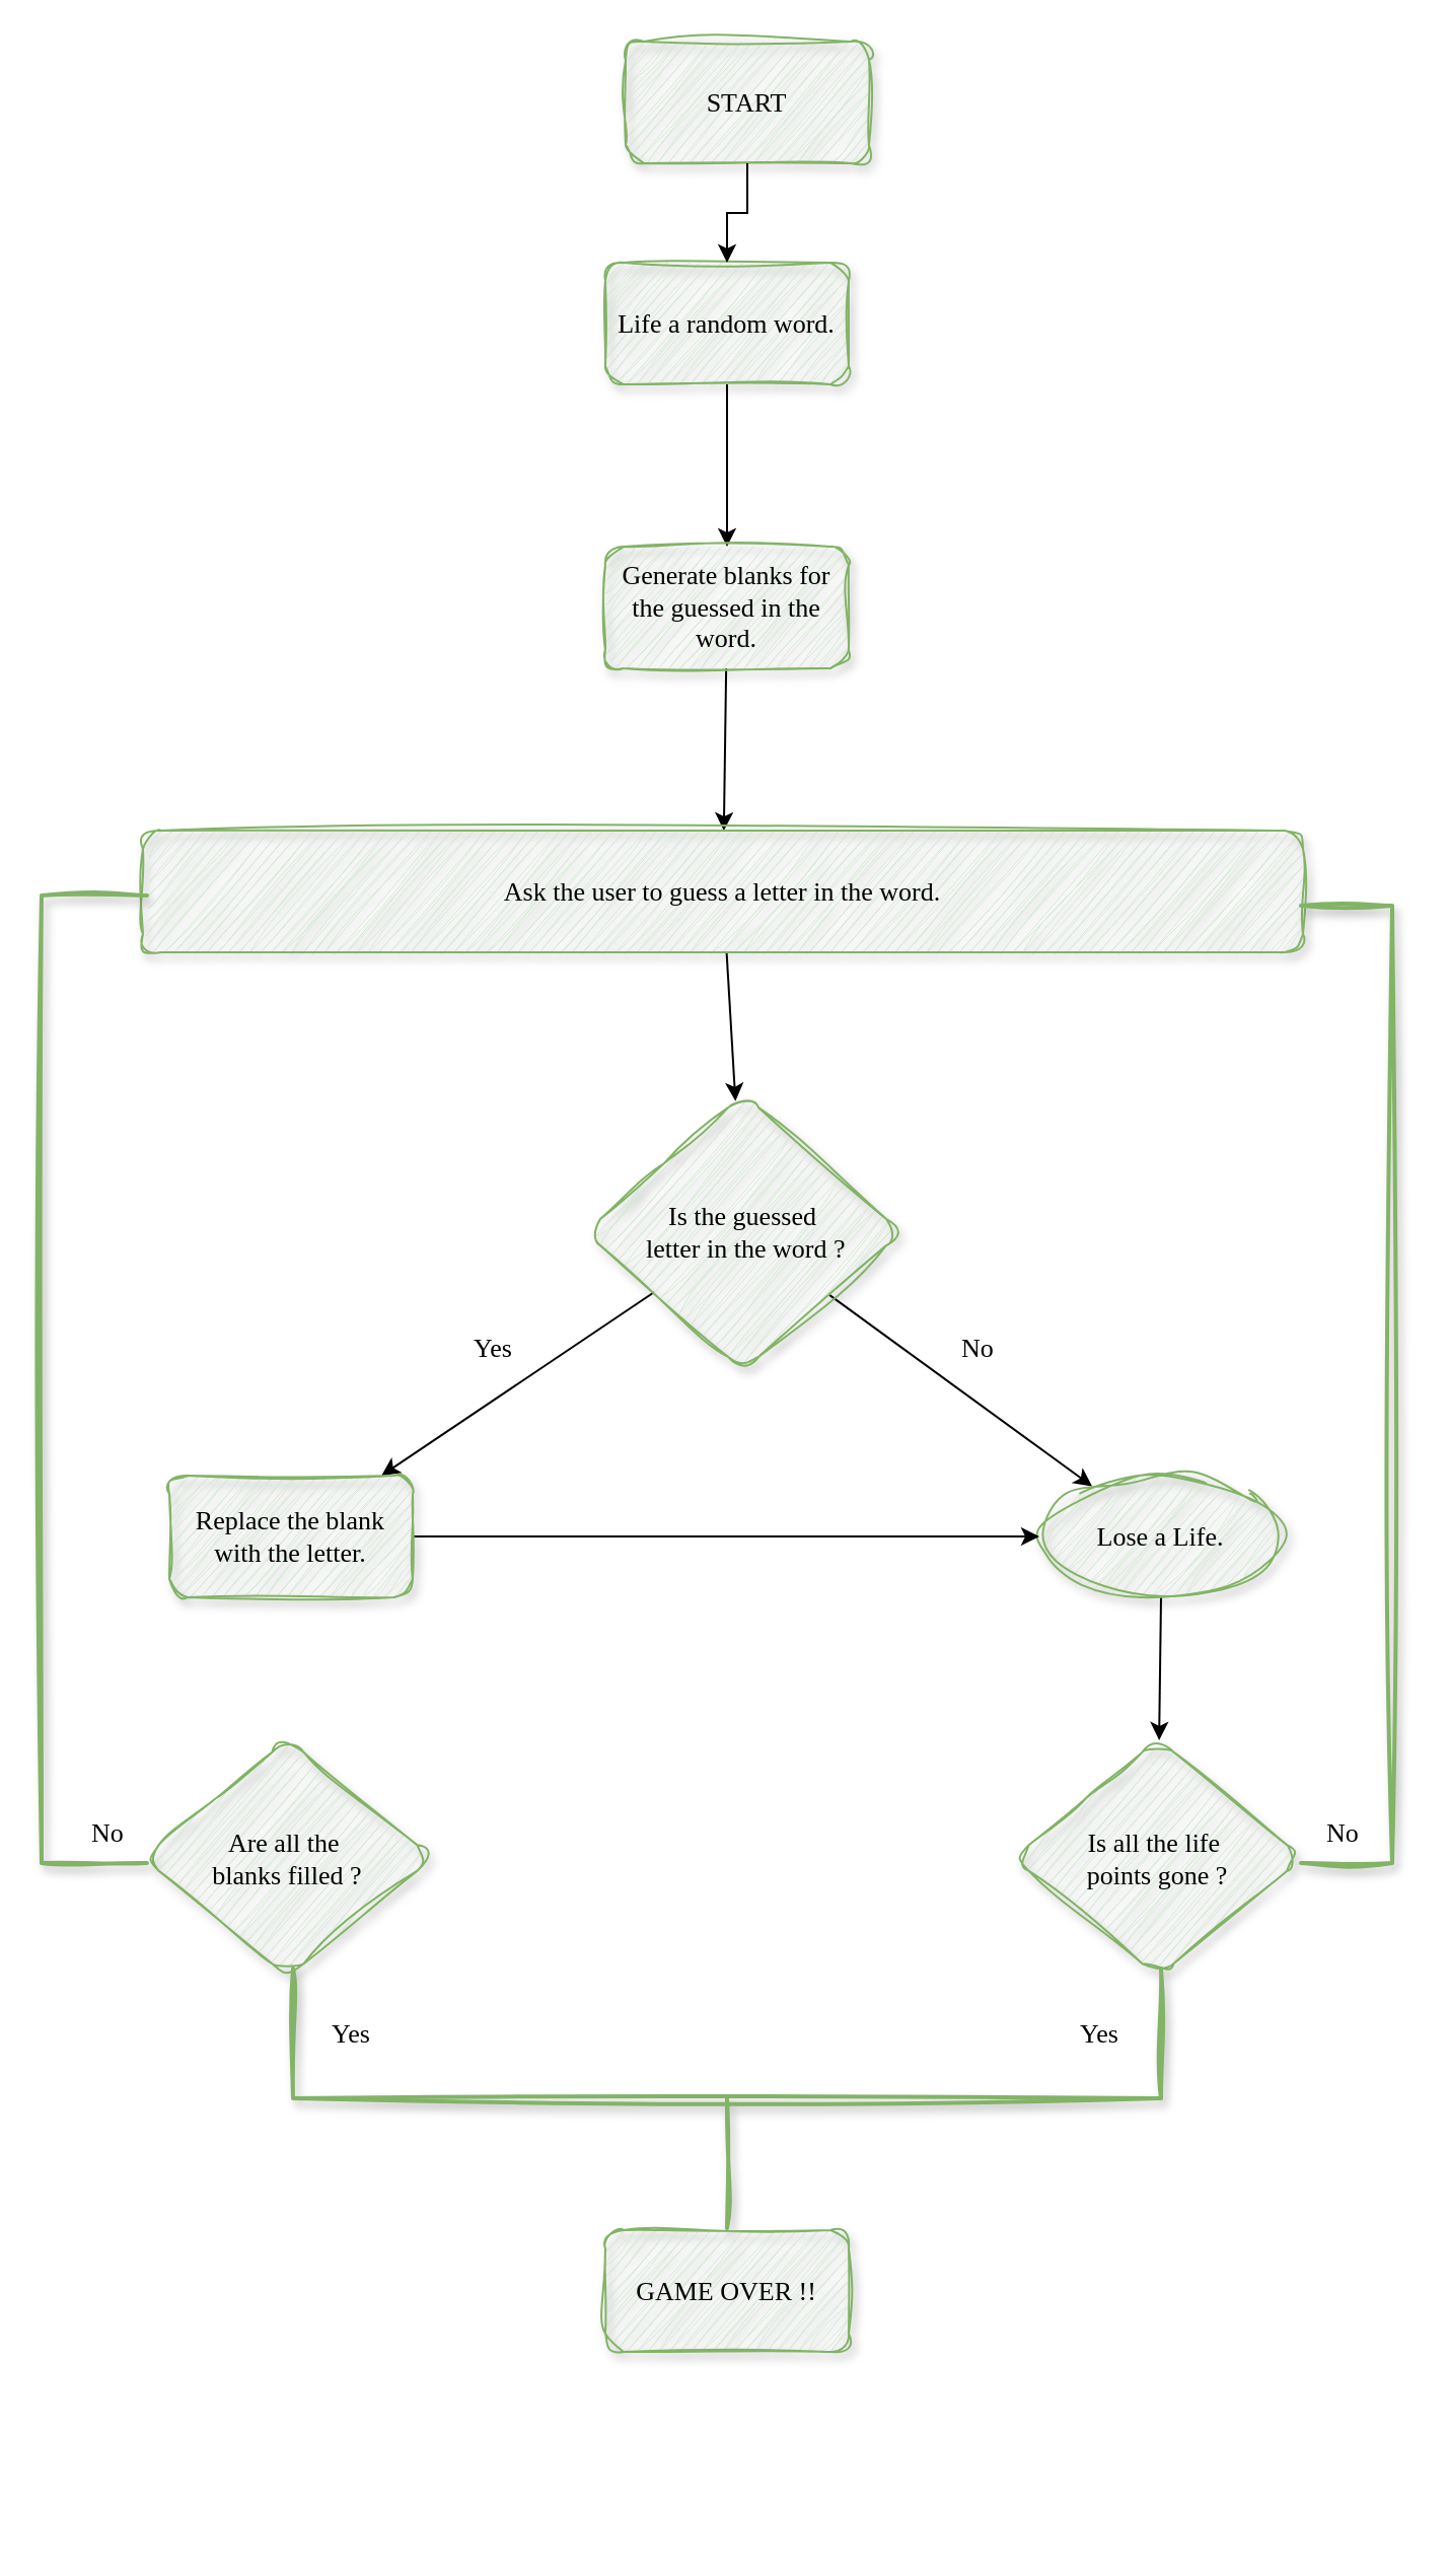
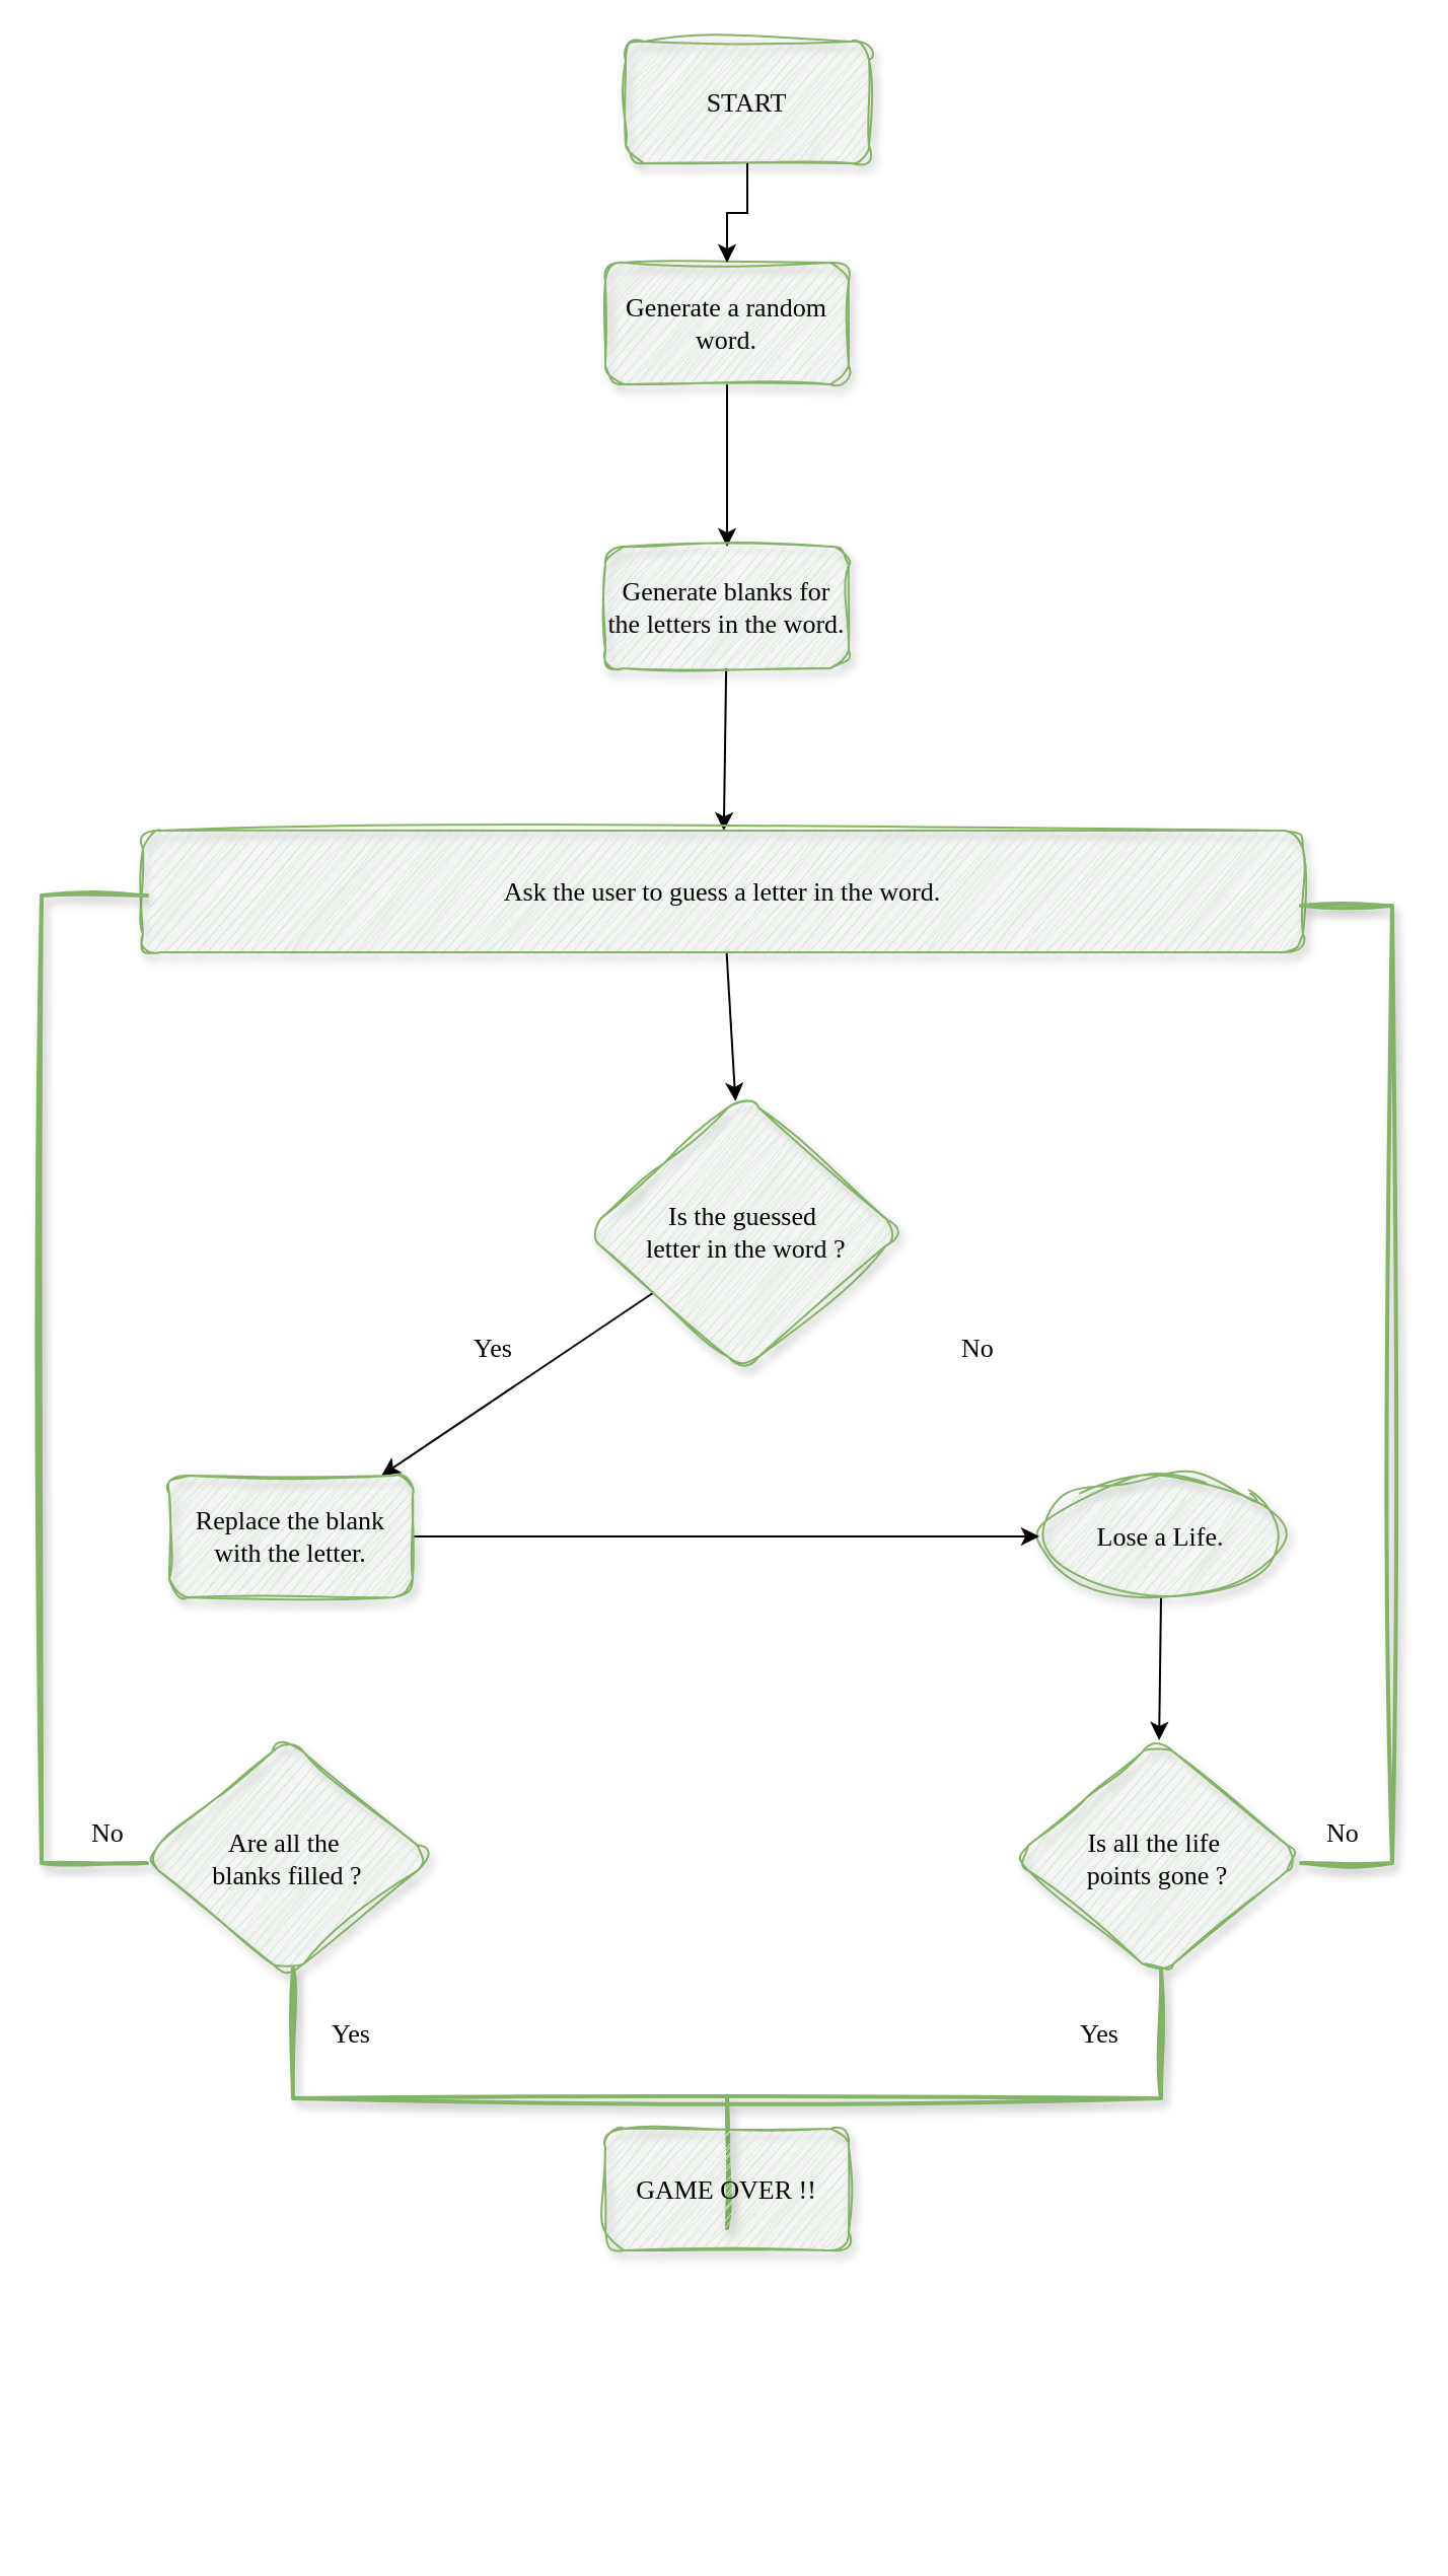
  <mxCell id="0" />
  <mxCell id="1" parent="0" />
  <mxCell id="2" value="START" style="rounded=1;whiteSpace=wrap;html=1;shadow=1;glass=0;sketch=1;jiggle=2;curveFitting=1;strokeColor=#82b366;strokeWidth=1;align=center;verticalAlign=middle;fontFamily=Verdana;fontSize=13;fontColor=default;labelBackgroundColor=none;fillColor=#d5e8d4;" vertex="1" parent="1"><mxGeometry x="308" y="20" width="120" height="60" as="geometry" /></mxCell>
  <mxCell id="3" value="" style="edgeStyle=none;rounded=0;orthogonalLoop=1;jettySize=auto;html=1;fontFamily=Verdana;fontSize=13;fontColor=default;labelBackgroundColor=none;" edge="1" parent="1" source="4" target="7"><mxGeometry relative="1" as="geometry" /></mxCell>
- <mxCell id="4" value="Life a random word." style="rounded=1;whiteSpace=wrap;html=1;shadow=1;glass=0;sketch=1;jiggle=2;curveFitting=1;strokeColor=#82b366;strokeWidth=1;align=center;verticalAlign=middle;fontFamily=Verdana;fontSize=13;fontColor=default;labelBackgroundColor=none;fillColor=#d5e8d4;" vertex="1" parent="1"><mxGeometry x="298" y="129" width="120" height="60" as="geometry" /></mxCell>
+ <mxCell id="4" value="Generate a random word." style="rounded=1;whiteSpace=wrap;html=1;shadow=1;glass=0;sketch=1;jiggle=2;curveFitting=1;strokeColor=#82b366;strokeWidth=1;align=center;verticalAlign=middle;fontFamily=Verdana;fontSize=13;fontColor=default;labelBackgroundColor=none;fillColor=#d5e8d4;" vertex="1" parent="1"><mxGeometry x="298" y="129" width="120" height="60" as="geometry" /></mxCell>
  <mxCell id="5" value="" style="endArrow=classic;html=1;rounded=0;fontFamily=Verdana;fontSize=13;fontColor=default;labelBackgroundColor=none;exitX=0.5;exitY=1;exitDx=0;exitDy=0;entryX=0.5;entryY=0;entryDx=0;entryDy=0;edgeStyle=orthogonalEdgeStyle;" edge="1" parent="1" source="2" target="4"><mxGeometry relative="1" as="geometry"><mxPoint x="265" y="155" as="sourcePoint" /><mxPoint x="425" y="155" as="targetPoint" /></mxGeometry></mxCell>
  <mxCell id="6" value="" style="edgeStyle=none;rounded=0;orthogonalLoop=1;jettySize=auto;html=1;fontFamily=Verdana;fontSize=13;fontColor=default;labelBackgroundColor=none;" edge="1" parent="1" source="7" target="9"><mxGeometry relative="1" as="geometry" /></mxCell>
- <mxCell id="7" value="Generate blanks for the guessed in the word." style="rounded=1;whiteSpace=wrap;html=1;fontSize=13;fontFamily=Verdana;fillColor=#d5e8d4;strokeColor=#82b366;shadow=1;glass=0;sketch=1;jiggle=2;curveFitting=1;strokeWidth=1;labelBackgroundColor=none;" vertex="1" parent="1"><mxGeometry x="298" y="269" width="120" height="60" as="geometry" /></mxCell>
+ <mxCell id="7" value="Generate blanks for the letters in the word." style="rounded=1;whiteSpace=wrap;html=1;fontSize=13;fontFamily=Verdana;fillColor=#d5e8d4;strokeColor=#82b366;shadow=1;glass=0;sketch=1;jiggle=2;curveFitting=1;strokeWidth=1;labelBackgroundColor=none;" vertex="1" parent="1"><mxGeometry x="298" y="269" width="120" height="60" as="geometry" /></mxCell>
  <mxCell id="8" value="" style="edgeStyle=none;rounded=0;orthogonalLoop=1;jettySize=auto;html=1;fontFamily=Verdana;fontSize=13;fontColor=default;labelBackgroundColor=none;" edge="1" parent="1" source="9" target="12"><mxGeometry relative="1" as="geometry" /></mxCell>
  <mxCell id="9" value="Ask the user to guess a letter in the word." style="rounded=1;whiteSpace=wrap;html=1;fontSize=13;fontFamily=Verdana;fillColor=#d5e8d4;strokeColor=#82b366;shadow=1;glass=0;sketch=1;jiggle=2;curveFitting=1;strokeWidth=1;labelBackgroundColor=none;" vertex="1" parent="1"><mxGeometry x="70" y="409" width="572" height="60" as="geometry" /></mxCell>
- <mxCell id="10" value="" style="edgeStyle=none;rounded=0;orthogonalLoop=1;jettySize=auto;html=1;fontFamily=Verdana;fontSize=13;fontColor=default;labelBackgroundColor=none;" edge="1" parent="1" source="12" target="14"><mxGeometry relative="1" as="geometry" /></mxCell>
  <mxCell id="11" value="" style="edgeStyle=none;rounded=0;orthogonalLoop=1;jettySize=auto;html=1;fontFamily=Verdana;fontSize=13;fontColor=default;labelBackgroundColor=none;" edge="1" parent="1" source="12" target="16"><mxGeometry relative="1" as="geometry" /></mxCell>
  <mxCell id="12" value="&lt;div style=&quot;&quot;&gt;&lt;span style=&quot;background-color: initial;&quot;&gt;Is the guessed&lt;/span&gt;&lt;/div&gt;&lt;div style=&quot;&quot;&gt;&lt;span style=&quot;background-color: initial;&quot;&gt;&amp;nbsp;letter in the word ?&lt;/span&gt;&lt;/div&gt;" style="rhombus;whiteSpace=wrap;html=1;fontSize=13;fontFamily=Verdana;fillColor=#d5e8d4;strokeColor=#82b366;rounded=1;shadow=1;glass=0;sketch=1;jiggle=2;curveFitting=1;strokeWidth=1;labelBackgroundColor=none;align=center;" vertex="1" parent="1"><mxGeometry x="288" y="539" width="156" height="136" as="geometry" /></mxCell>
  <mxCell id="13" value="" style="edgeStyle=none;rounded=0;orthogonalLoop=1;jettySize=auto;html=1;fontFamily=Verdana;fontSize=13;fontColor=default;labelBackgroundColor=none;" edge="1" parent="1" source="14" target="20"><mxGeometry relative="1" as="geometry" /></mxCell>
  <mxCell id="14" value="Lose a Life." style="ellipse;whiteSpace=wrap;html=1;fontSize=13;fontFamily=Verdana;fillColor=#d5e8d4;strokeColor=#82b366;shadow=1;glass=0;sketch=1;jiggle=2;curveFitting=1;strokeWidth=1;labelBackgroundColor=none;" vertex="1" parent="1"><mxGeometry x="512" y="727" width="120" height="60" as="geometry" /></mxCell>
  <mxCell id="15" value="" style="edgeStyle=none;rounded=0;orthogonalLoop=1;jettySize=auto;html=1;fontFamily=Verdana;fontSize=13;fontColor=default;labelBackgroundColor=none;" edge="1" parent="1" source="16" target="14"><mxGeometry relative="1" as="geometry" /></mxCell>
  <mxCell id="16" value="Replace the blank with the letter." style="rounded=1;whiteSpace=wrap;html=1;fontSize=13;fontFamily=Verdana;fillColor=#d5e8d4;strokeColor=#82b366;shadow=1;glass=0;sketch=1;jiggle=2;curveFitting=1;strokeWidth=1;labelBackgroundColor=none;" vertex="1" parent="1"><mxGeometry x="83" y="727" width="120" height="60" as="geometry" /></mxCell>
  <mxCell id="17" value="Yes" style="text;html=1;align=center;verticalAlign=middle;whiteSpace=wrap;rounded=0;fontFamily=Verdana;fontSize=13;fontColor=default;labelBackgroundColor=none;" vertex="1" parent="1"><mxGeometry x="213" y="649" width="60" height="30" as="geometry" /></mxCell>
  <mxCell id="18" value="No" style="text;html=1;align=center;verticalAlign=middle;whiteSpace=wrap;rounded=0;fontFamily=Verdana;fontSize=13;fontColor=default;labelBackgroundColor=none;" vertex="1" parent="1"><mxGeometry x="452" y="649" width="60" height="30" as="geometry" /></mxCell>
  <mxCell id="19" value="Are all the&amp;nbsp;&lt;div&gt;blanks filled ?&lt;/div&gt;" style="rhombus;whiteSpace=wrap;html=1;fontSize=13;fontFamily=Verdana;fillColor=#d5e8d4;strokeColor=#82b366;rounded=1;shadow=1;glass=0;sketch=1;jiggle=2;curveFitting=1;strokeWidth=1;labelBackgroundColor=none;" vertex="1" parent="1"><mxGeometry x="70" y="857" width="143" height="117" as="geometry" /></mxCell>
  <mxCell id="20" value="Is all the life&amp;nbsp;&lt;div&gt;points gone ?&lt;/div&gt;" style="rhombus;whiteSpace=wrap;html=1;fontSize=13;fontFamily=Verdana;fillColor=#d5e8d4;strokeColor=#82b366;rounded=1;shadow=1;glass=0;sketch=1;jiggle=2;curveFitting=1;strokeWidth=1;labelBackgroundColor=none;" vertex="1" parent="1"><mxGeometry x="499" y="857" width="143" height="117" as="geometry" /></mxCell>
  <mxCell id="21" value="" style="strokeWidth=2;html=1;shape=mxgraph.flowchart.annotation_2;align=left;labelPosition=right;pointerEvents=1;rounded=1;shadow=1;glass=0;sketch=1;jiggle=2;curveFitting=1;strokeColor=#82b366;verticalAlign=middle;fontFamily=Verdana;fontSize=13;fontColor=default;labelBackgroundColor=none;fillColor=#d5e8d4;rotation=-90;" vertex="1" parent="1"><mxGeometry x="294" y="820" width="128" height="428" as="geometry" /></mxCell>
  <mxCell id="22" value="" style="strokeWidth=2;html=1;shape=mxgraph.flowchart.annotation_1;align=left;pointerEvents=1;rounded=1;shadow=1;glass=0;sketch=1;jiggle=2;curveFitting=1;strokeColor=#82b366;verticalAlign=middle;fontFamily=Verdana;fontSize=13;fontColor=default;labelBackgroundColor=none;fillColor=#d5e8d4;" vertex="1" parent="1"><mxGeometry x="20" y="441" width="52" height="477" as="geometry" /></mxCell>
  <mxCell id="23" value="" style="strokeWidth=2;html=1;shape=mxgraph.flowchart.annotation_1;align=left;pointerEvents=1;rounded=1;shadow=1;glass=0;sketch=1;jiggle=2;curveFitting=1;strokeColor=#82b366;verticalAlign=middle;fontFamily=Verdana;fontSize=13;fontColor=default;labelBackgroundColor=none;fillColor=#d5e8d4;rotation=-180;" vertex="1" parent="1"><mxGeometry x="641" y="446" width="45" height="472" as="geometry" /></mxCell>
  <mxCell id="24" value="No" style="text;html=1;align=center;verticalAlign=middle;whiteSpace=wrap;rounded=0;fontFamily=Verdana;fontSize=13;fontColor=default;labelBackgroundColor=none;" vertex="1" parent="1"><mxGeometry x="23" y="888" width="60" height="30" as="geometry" /></mxCell>
  <mxCell id="25" value="No" style="text;html=1;align=center;verticalAlign=middle;whiteSpace=wrap;rounded=0;fontFamily=Verdana;fontSize=13;fontColor=default;labelBackgroundColor=none;" vertex="1" parent="1"><mxGeometry x="632" y="888" width="60" height="30" as="geometry" /></mxCell>
  <mxCell id="26" value="Yes" style="text;html=1;align=center;verticalAlign=middle;whiteSpace=wrap;rounded=0;fontFamily=Verdana;fontSize=13;fontColor=default;labelBackgroundColor=none;" vertex="1" parent="1"><mxGeometry x="143" y="987" width="60" height="30" as="geometry" /></mxCell>
  <mxCell id="27" value="Yes" style="text;html=1;align=center;verticalAlign=middle;whiteSpace=wrap;rounded=0;fontFamily=Verdana;fontSize=13;fontColor=default;labelBackgroundColor=none;" vertex="1" parent="1"><mxGeometry x="512" y="987" width="60" height="30" as="geometry" /></mxCell>
- <mxCell id="28" value="GAME OVER !!" style="rounded=1;whiteSpace=wrap;html=1;shadow=1;glass=0;sketch=1;jiggle=2;curveFitting=1;strokeColor=#82b366;strokeWidth=1;align=center;verticalAlign=middle;fontFamily=Verdana;fontSize=13;fontColor=default;labelBackgroundColor=none;fillColor=#d5e8d4;" vertex="1" parent="1"><mxGeometry x="298" y="1099" width="120" height="60" as="geometry" /></mxCell>
+ <mxCell id="28" value="GAME OVER !!" style="rounded=1;whiteSpace=wrap;html=1;shadow=1;glass=0;sketch=1;jiggle=2;curveFitting=1;strokeColor=#82b366;strokeWidth=1;align=center;verticalAlign=middle;fontFamily=Verdana;fontSize=13;fontColor=default;labelBackgroundColor=none;fillColor=#d5e8d4;" vertex="1" parent="1"><mxGeometry x="298" y="1049" width="120" height="60" as="geometry" /></mxCell>
